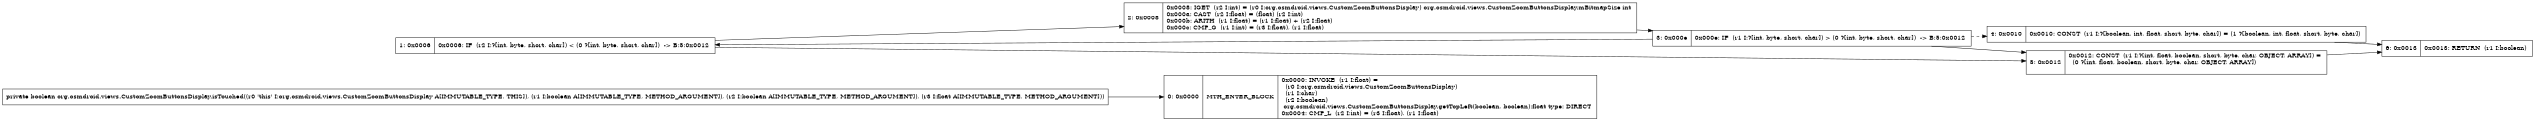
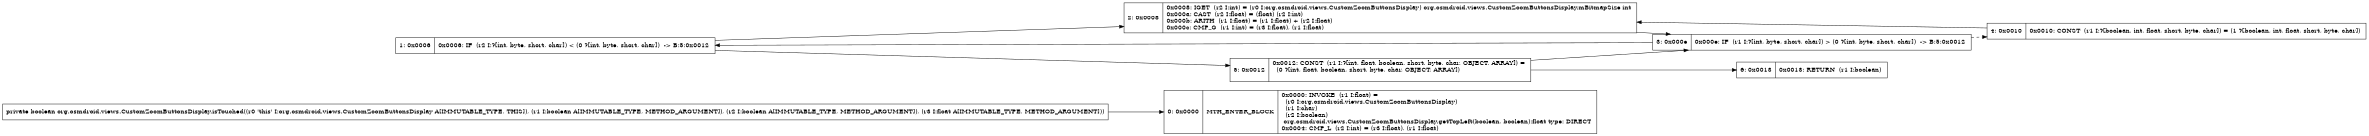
  digraph {
    rankdir=LR
    node [shape=record]
    n1 [label="{0\:\ 0x0000|MTH_ENTER_BLOCK\l|0x0000: INVOKE  (r1 I:float) = \l  (r0 I:org.osmdroid.views.CustomZoomButtonsDisplay)\l  (r1 I:char)\l  (r2 I:boolean)\l org.osmdroid.views.CustomZoomButtonsDisplay.getTopLeft(boolean, boolean):float type: DIRECT \l0x0004: CMP_L  (r2 I:int) = (r3 I:float), (r1 I:float) \l}"]
    n2 [label="{1\:\ 0x0006|0x0006: IF  (r2 I:?[int, byte, short, char]) \< (0 ?[int, byte, short, char])  \-\> B:5:0x0012 \l}"]
    n3 [label="{2\:\ 0x0008|0x0008: IGET  (r2 I:int) = (r0 I:org.osmdroid.views.CustomZoomButtonsDisplay) org.osmdroid.views.CustomZoomButtonsDisplay.mBitmapSize int \l0x000a: CAST  (r2 I:float) = (float) (r2 I:int) \l0x000b: ARITH  (r1 I:float) = (r1 I:float) + (r2 I:float) \l0x000c: CMP_G  (r1 I:int) = (r3 I:float), (r1 I:float) \l}"]
    n4 [label="{5\:\ 0x0012|0x0012: CONST  (r1 I:?[int, float, boolean, short, byte, char, OBJECT, ARRAY]) = \l  (0 ?[int, float, boolean, short, byte, char, OBJECT, ARRAY])\l \l}"]
    n5 [label="{3\:\ 0x000e|0x000e: IF  (r1 I:?[int, byte, short, char]) \> (0 ?[int, byte, short, char])  \-\> B:5:0x0012 \l}"]
    n6 [label="{6\:\ 0x0013|0x0013: RETURN  (r1 I:boolean) \l}"]
    n7 [label="{4\:\ 0x0010|0x0010: CONST  (r1 I:?[boolean, int, float, short, byte, char]) = (1 ?[boolean, int, float, short, byte, char]) \l}"]
    n8 [label="{private boolean org.osmdroid.views.CustomZoomButtonsDisplay.isTouched((r0 'this' I:org.osmdroid.views.CustomZoomButtonsDisplay A[IMMUTABLE_TYPE, THIS]), (r1 I:boolean A[IMMUTABLE_TYPE, METHOD_ARGUMENT]), (r2 I:boolean A[IMMUTABLE_TYPE, METHOD_ARGUMENT]), (r3 I:float A[IMMUTABLE_TYPE, METHOD_ARGUMENT])) }"]
    n2 -> n3 [style=solid]
    n2 -> n4
    n3 -> n5
    n4 -> n6
    n5 -> n2
-   n5 -> n4
+   n4 -> n5
    n5 -> n7 [style=dashed]
-   n7 -> n6
+   n7 -> n3
    n8 -> n1
  }
